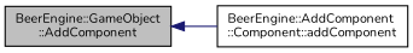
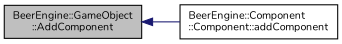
  digraph {
    rankdir=LR
    fontname=Nunito
    node [color=black fontname=Nunito fontsize=10 shape=record style=filled]
    n1 [fillcolor=grey75 fontcolor=black height=0.2 label="BeerEngine::GameObject\l::AddComponent" width=0.4]
-   n2 [fillcolor=white height=0.2 label="BeerEngine::AddComponent\l::Component::addComponent" width=0.4]
+   n2 [fillcolor=white height=0.2 label="BeerEngine::Component\l::Component::addComponent" width=0.4]
    n1 -> n2 [color=midnightblue dir=back fontname=Nunito fontsize=10 labelfontname=Helvetica labelfontsize=10 style=solid]
  }
